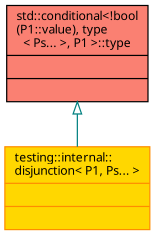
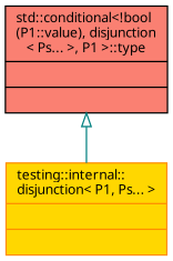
  digraph {
    fontname="Noto Sans"
    node [fontname="Noto Sans" fontsize=10 shape=record style=filled]
    n1 [color=darkorange fillcolor=gold fontcolor=black height=0.2 label="{testing::internal::\ldisjunction\< P1, Ps... \>\n||}" width=0.4]
-   n2 [color=black height=0.2 label="{std::conditional\<!bool\l(P1::value), type\l\< Ps... \>, P1 \>::type\n||}" width=0.4 fillcolor=salmon]
+   n2 [color=black height=0.2 label="{std::conditional\<!bool\l(P1::value), disjunction\l\< Ps... \>, P1 \>::type\n||}" width=0.4 fillcolor=salmon]
    n2 -> n1 [arrowtail=onormal color=teal dir=back fontname="Noto Sans" fontsize=10 labelfontname=Helvetica labelfontsize=10 style=solid]
  }
